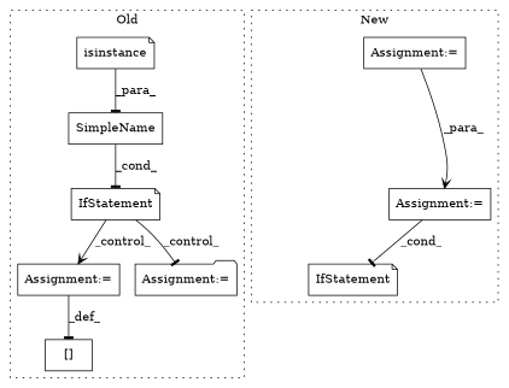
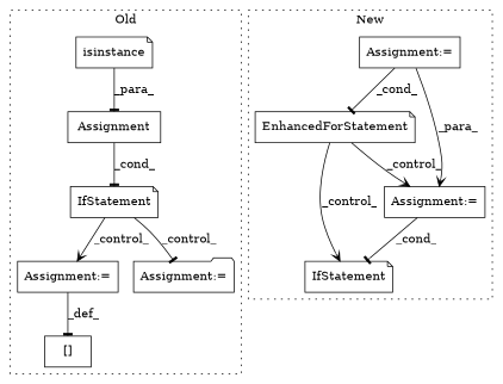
  digraph {
    node [a=7 l="4,2" s="44798,44879" shape=box]
    edge [arrowhead=tee]
    n1 [a=32 l="11,1" label=isinstance s="44691,44719" shape=note]
    n2 [a=25 label=IfStatement s="44687,44720" shape=note]
    n3 [l=1 label="Assignment:=" s=45066]
-   n4 [a=42 label=SimpleName l="" s=""]
+   n4 [a=42 label=Assignment l="" s=""]
    n5 [l=2 label="Assignment:=" s=44955 shape=folder]
    n6 [a=2 l="10,1" label="[]" s="45054,45065"]
+   n7 [a=70 l="57,2" label=EnhancedForStatement shape=note]
    n8 [l="57,2" label="Assignment:="]
    n9 [l="65,2" label="Assignment:=" s="44963,45044"]
    n10 [a=25 label=IfStatement s="45060,45093" shape=note]
    subgraph cluster_1 {
      label=Old
      style=dotted
      n1
      n2
      n3
      n4
      n5
      n6
    }
    subgraph cluster_2 {
      label=New
      style=dotted
+     n7
      n8
      n9
      n10
    }
    n1 -> n4 [label=_para_]
    n2 -> n3 [arrowhead=vee label=_control_]
    n2 -> n5 [label=_control_]
    n3 -> n6 [label=_def_]
    n4 -> n2 [label=_cond_]
+   n7 -> n9 [arrowhead=vee label=_control_]
+   n7 -> n10 [arrowhead=vee label=_control_]
+   n8 -> n7 [label=_cond_]
    n8 -> n9 [arrowhead=vee label=_para_]
    n9 -> n10 [label=_cond_]
  }
